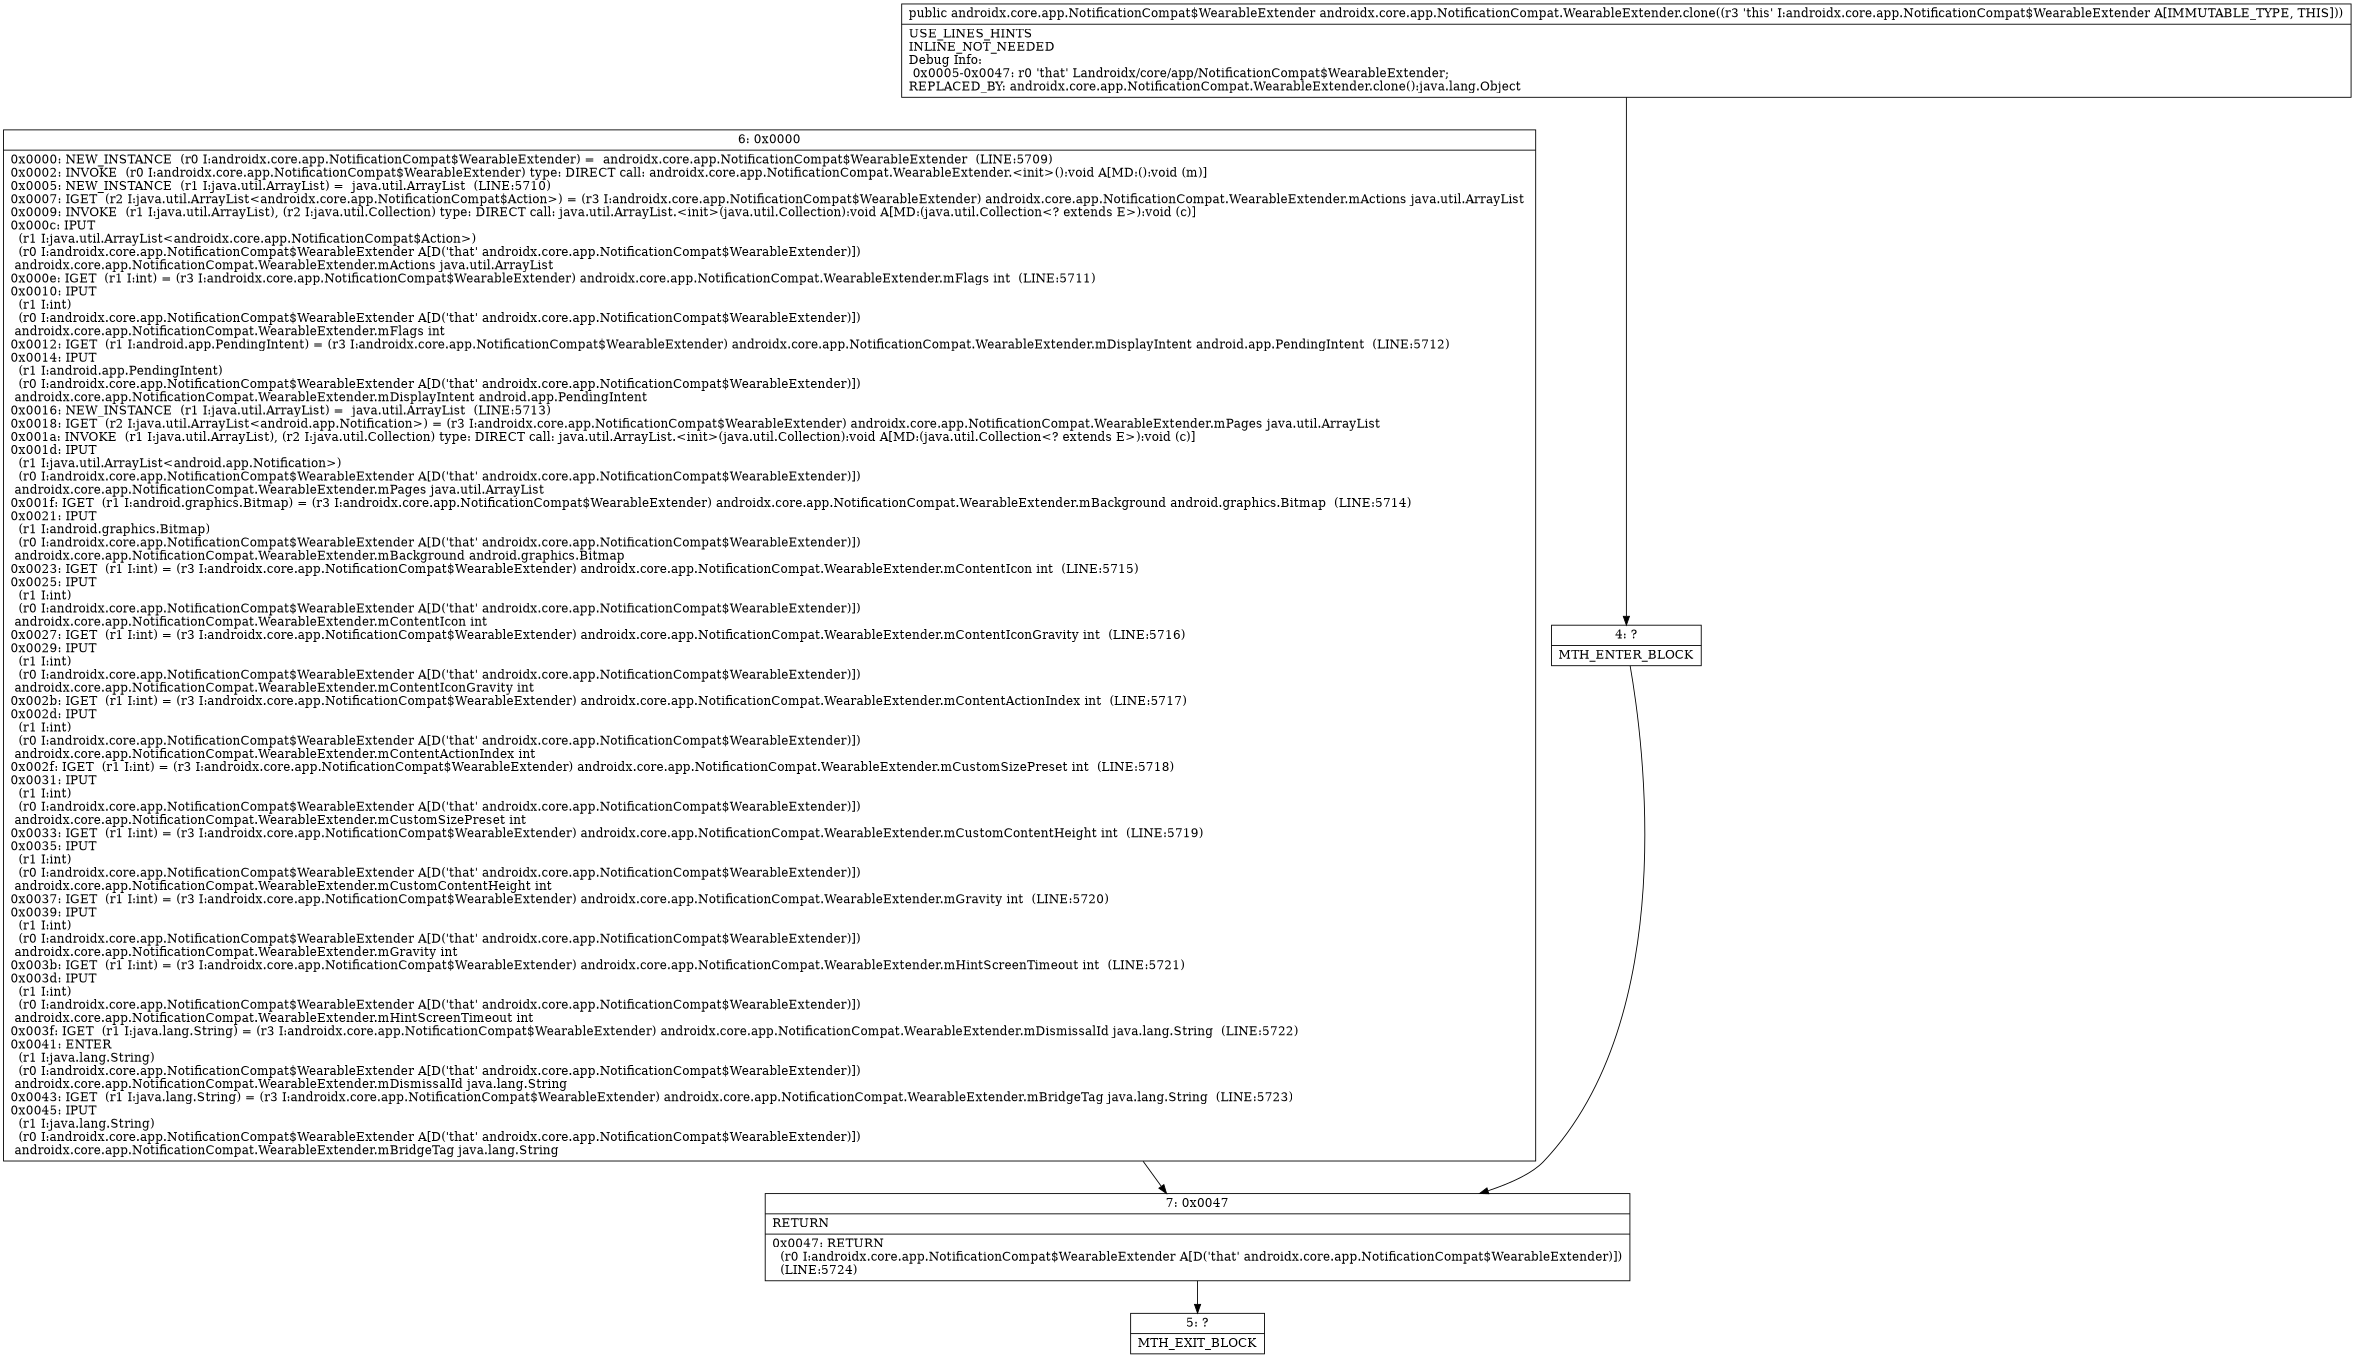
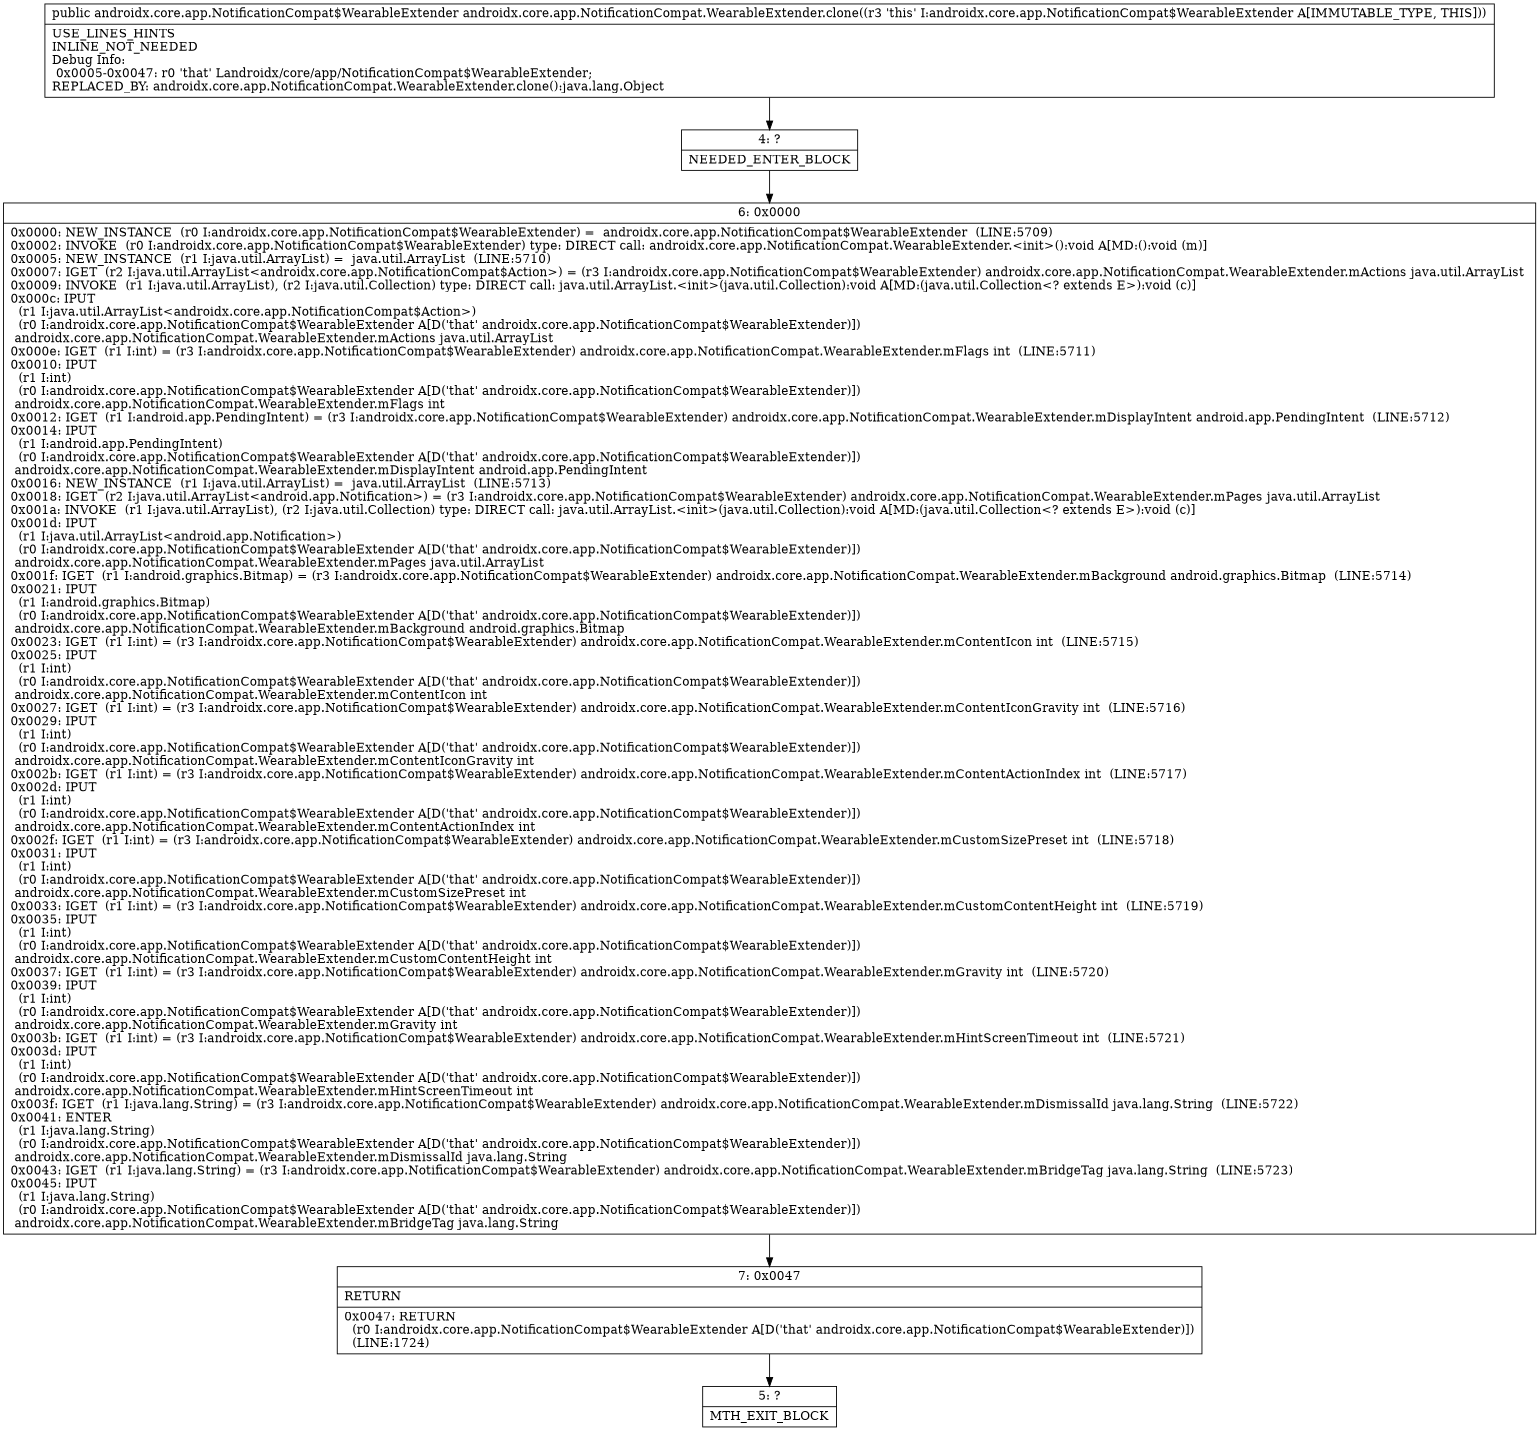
  digraph {
    node [shape=record]
-   n1 [label="{4\:\ ?|MTH_ENTER_BLOCK\l}"]
+   n1 [label="{4\:\ ?|NEEDED_ENTER_BLOCK\l}"]
    n2 [label="{6\:\ 0x0000|0x0000: NEW_INSTANCE  (r0 I:androidx.core.app.NotificationCompat$WearableExtender) =  androidx.core.app.NotificationCompat$WearableExtender  (LINE:5709)\l0x0002: INVOKE  (r0 I:androidx.core.app.NotificationCompat$WearableExtender) type: DIRECT call: androidx.core.app.NotificationCompat.WearableExtender.\<init\>():void A[MD:():void (m)]\l0x0005: NEW_INSTANCE  (r1 I:java.util.ArrayList) =  java.util.ArrayList  (LINE:5710)\l0x0007: IGET  (r2 I:java.util.ArrayList\<androidx.core.app.NotificationCompat$Action\>) = (r3 I:androidx.core.app.NotificationCompat$WearableExtender) androidx.core.app.NotificationCompat.WearableExtender.mActions java.util.ArrayList \l0x0009: INVOKE  (r1 I:java.util.ArrayList), (r2 I:java.util.Collection) type: DIRECT call: java.util.ArrayList.\<init\>(java.util.Collection):void A[MD:(java.util.Collection\<? extends E\>):void (c)]\l0x000c: IPUT  \l  (r1 I:java.util.ArrayList\<androidx.core.app.NotificationCompat$Action\>)\l  (r0 I:androidx.core.app.NotificationCompat$WearableExtender A[D('that' androidx.core.app.NotificationCompat$WearableExtender)])\l androidx.core.app.NotificationCompat.WearableExtender.mActions java.util.ArrayList \l0x000e: IGET  (r1 I:int) = (r3 I:androidx.core.app.NotificationCompat$WearableExtender) androidx.core.app.NotificationCompat.WearableExtender.mFlags int  (LINE:5711)\l0x0010: IPUT  \l  (r1 I:int)\l  (r0 I:androidx.core.app.NotificationCompat$WearableExtender A[D('that' androidx.core.app.NotificationCompat$WearableExtender)])\l androidx.core.app.NotificationCompat.WearableExtender.mFlags int \l0x0012: IGET  (r1 I:android.app.PendingIntent) = (r3 I:androidx.core.app.NotificationCompat$WearableExtender) androidx.core.app.NotificationCompat.WearableExtender.mDisplayIntent android.app.PendingIntent  (LINE:5712)\l0x0014: IPUT  \l  (r1 I:android.app.PendingIntent)\l  (r0 I:androidx.core.app.NotificationCompat$WearableExtender A[D('that' androidx.core.app.NotificationCompat$WearableExtender)])\l androidx.core.app.NotificationCompat.WearableExtender.mDisplayIntent android.app.PendingIntent \l0x0016: NEW_INSTANCE  (r1 I:java.util.ArrayList) =  java.util.ArrayList  (LINE:5713)\l0x0018: IGET  (r2 I:java.util.ArrayList\<android.app.Notification\>) = (r3 I:androidx.core.app.NotificationCompat$WearableExtender) androidx.core.app.NotificationCompat.WearableExtender.mPages java.util.ArrayList \l0x001a: INVOKE  (r1 I:java.util.ArrayList), (r2 I:java.util.Collection) type: DIRECT call: java.util.ArrayList.\<init\>(java.util.Collection):void A[MD:(java.util.Collection\<? extends E\>):void (c)]\l0x001d: IPUT  \l  (r1 I:java.util.ArrayList\<android.app.Notification\>)\l  (r0 I:androidx.core.app.NotificationCompat$WearableExtender A[D('that' androidx.core.app.NotificationCompat$WearableExtender)])\l androidx.core.app.NotificationCompat.WearableExtender.mPages java.util.ArrayList \l0x001f: IGET  (r1 I:android.graphics.Bitmap) = (r3 I:androidx.core.app.NotificationCompat$WearableExtender) androidx.core.app.NotificationCompat.WearableExtender.mBackground android.graphics.Bitmap  (LINE:5714)\l0x0021: IPUT  \l  (r1 I:android.graphics.Bitmap)\l  (r0 I:androidx.core.app.NotificationCompat$WearableExtender A[D('that' androidx.core.app.NotificationCompat$WearableExtender)])\l androidx.core.app.NotificationCompat.WearableExtender.mBackground android.graphics.Bitmap \l0x0023: IGET  (r1 I:int) = (r3 I:androidx.core.app.NotificationCompat$WearableExtender) androidx.core.app.NotificationCompat.WearableExtender.mContentIcon int  (LINE:5715)\l0x0025: IPUT  \l  (r1 I:int)\l  (r0 I:androidx.core.app.NotificationCompat$WearableExtender A[D('that' androidx.core.app.NotificationCompat$WearableExtender)])\l androidx.core.app.NotificationCompat.WearableExtender.mContentIcon int \l0x0027: IGET  (r1 I:int) = (r3 I:androidx.core.app.NotificationCompat$WearableExtender) androidx.core.app.NotificationCompat.WearableExtender.mContentIconGravity int  (LINE:5716)\l0x0029: IPUT  \l  (r1 I:int)\l  (r0 I:androidx.core.app.NotificationCompat$WearableExtender A[D('that' androidx.core.app.NotificationCompat$WearableExtender)])\l androidx.core.app.NotificationCompat.WearableExtender.mContentIconGravity int \l0x002b: IGET  (r1 I:int) = (r3 I:androidx.core.app.NotificationCompat$WearableExtender) androidx.core.app.NotificationCompat.WearableExtender.mContentActionIndex int  (LINE:5717)\l0x002d: IPUT  \l  (r1 I:int)\l  (r0 I:androidx.core.app.NotificationCompat$WearableExtender A[D('that' androidx.core.app.NotificationCompat$WearableExtender)])\l androidx.core.app.NotificationCompat.WearableExtender.mContentActionIndex int \l0x002f: IGET  (r1 I:int) = (r3 I:androidx.core.app.NotificationCompat$WearableExtender) androidx.core.app.NotificationCompat.WearableExtender.mCustomSizePreset int  (LINE:5718)\l0x0031: IPUT  \l  (r1 I:int)\l  (r0 I:androidx.core.app.NotificationCompat$WearableExtender A[D('that' androidx.core.app.NotificationCompat$WearableExtender)])\l androidx.core.app.NotificationCompat.WearableExtender.mCustomSizePreset int \l0x0033: IGET  (r1 I:int) = (r3 I:androidx.core.app.NotificationCompat$WearableExtender) androidx.core.app.NotificationCompat.WearableExtender.mCustomContentHeight int  (LINE:5719)\l0x0035: IPUT  \l  (r1 I:int)\l  (r0 I:androidx.core.app.NotificationCompat$WearableExtender A[D('that' androidx.core.app.NotificationCompat$WearableExtender)])\l androidx.core.app.NotificationCompat.WearableExtender.mCustomContentHeight int \l0x0037: IGET  (r1 I:int) = (r3 I:androidx.core.app.NotificationCompat$WearableExtender) androidx.core.app.NotificationCompat.WearableExtender.mGravity int  (LINE:5720)\l0x0039: IPUT  \l  (r1 I:int)\l  (r0 I:androidx.core.app.NotificationCompat$WearableExtender A[D('that' androidx.core.app.NotificationCompat$WearableExtender)])\l androidx.core.app.NotificationCompat.WearableExtender.mGravity int \l0x003b: IGET  (r1 I:int) = (r3 I:androidx.core.app.NotificationCompat$WearableExtender) androidx.core.app.NotificationCompat.WearableExtender.mHintScreenTimeout int  (LINE:5721)\l0x003d: IPUT  \l  (r1 I:int)\l  (r0 I:androidx.core.app.NotificationCompat$WearableExtender A[D('that' androidx.core.app.NotificationCompat$WearableExtender)])\l androidx.core.app.NotificationCompat.WearableExtender.mHintScreenTimeout int \l0x003f: IGET  (r1 I:java.lang.String) = (r3 I:androidx.core.app.NotificationCompat$WearableExtender) androidx.core.app.NotificationCompat.WearableExtender.mDismissalId java.lang.String  (LINE:5722)\l0x0041: ENTER  \l  (r1 I:java.lang.String)\l  (r0 I:androidx.core.app.NotificationCompat$WearableExtender A[D('that' androidx.core.app.NotificationCompat$WearableExtender)])\l androidx.core.app.NotificationCompat.WearableExtender.mDismissalId java.lang.String \l0x0043: IGET  (r1 I:java.lang.String) = (r3 I:androidx.core.app.NotificationCompat$WearableExtender) androidx.core.app.NotificationCompat.WearableExtender.mBridgeTag java.lang.String  (LINE:5723)\l0x0045: IPUT  \l  (r1 I:java.lang.String)\l  (r0 I:androidx.core.app.NotificationCompat$WearableExtender A[D('that' androidx.core.app.NotificationCompat$WearableExtender)])\l androidx.core.app.NotificationCompat.WearableExtender.mBridgeTag java.lang.String \l}"]
-   n3 [label="{7\:\ 0x0047|RETURN\l|0x0047: RETURN  \l  (r0 I:androidx.core.app.NotificationCompat$WearableExtender A[D('that' androidx.core.app.NotificationCompat$WearableExtender)])\l  (LINE:5724)\l}"]
+   n3 [label="{7\:\ 0x0047|RETURN\l|0x0047: RETURN  \l  (r0 I:androidx.core.app.NotificationCompat$WearableExtender A[D('that' androidx.core.app.NotificationCompat$WearableExtender)])\l  (LINE:1724)\l}"]
    n4 [label="{5\:\ ?|MTH_EXIT_BLOCK\l}"]
    n5 [label="{public androidx.core.app.NotificationCompat$WearableExtender androidx.core.app.NotificationCompat.WearableExtender.clone((r3 'this' I:androidx.core.app.NotificationCompat$WearableExtender A[IMMUTABLE_TYPE, THIS]))  | USE_LINES_HINTS\lINLINE_NOT_NEEDED\lDebug Info:\l  0x0005\-0x0047: r0 'that' Landroidx\/core\/app\/NotificationCompat$WearableExtender;\lREPLACED_BY: androidx.core.app.NotificationCompat.WearableExtender.clone():java.lang.Object\l}"]
-   n1 -> n3
+   n1 -> n2
    n2 -> n3
    n3 -> n4
    n5 -> n1
  }
